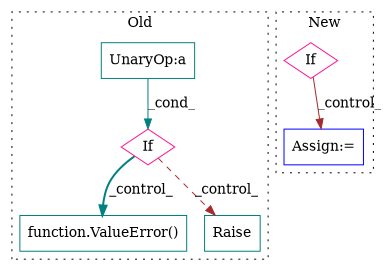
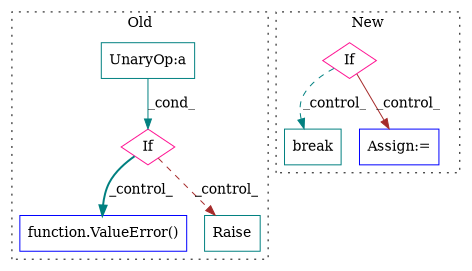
  digraph {
    node [a=96 color=teal l=3 shape=box]
    edge [color=teal style=dashed]
-   n1 [a=75 l="11,1" label="function.ValueError()" s="8877,8922"]
+   n1 [a=75 color=blue l="11,1" label="function.ValueError()" s="8877,8922"]
    n2 [a=91 l=6 label=Raise s=8871]
    n3 [color=deeppink label=If s=8793 shape=diamond]
    n4 [a=61 l=45 label="UnaryOp:a" s=8796]
+   n5 [a=94 l=5 label=break s=15105]
    n6 [color=deeppink label=If s=12978 shape=diamond]
    n7 [a=68 color=blue label="Assign:=" s=15065]
    subgraph cluster_1 {
      label=Old
      style=dotted
      n1
      n2
      n3
      n4
    }
    subgraph cluster_2 {
      label=New
      style=dotted
+     n5
      n6
      n7
    }
    n3 -> n1 [label=_control_ style=bold]
    n3 -> n2 [color=brown label=_control_]
    n4 -> n3 [label=_cond_ style=solid]
+   n6 -> n5 [label=_control_]
    n6 -> n7 [color=brown label=_control_ style=solid]
  }
